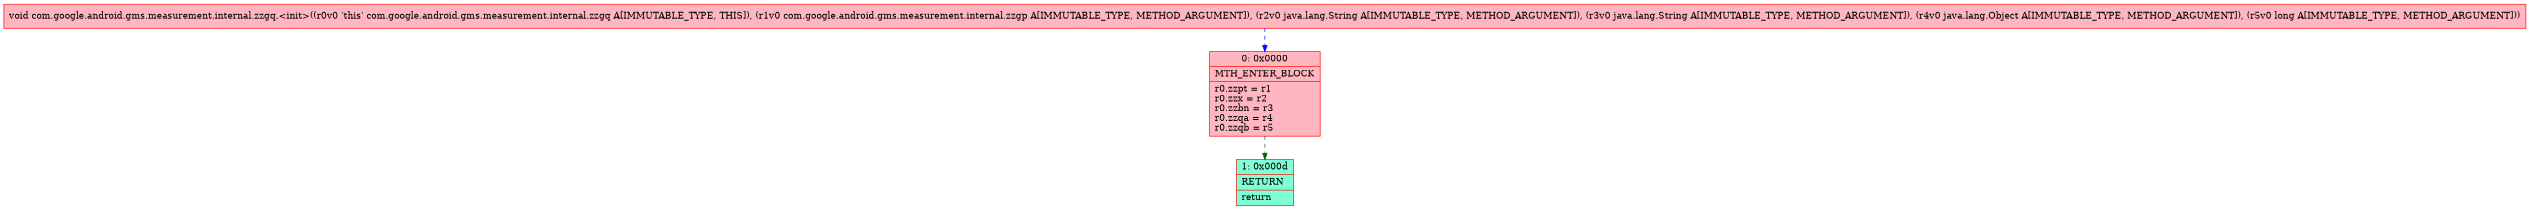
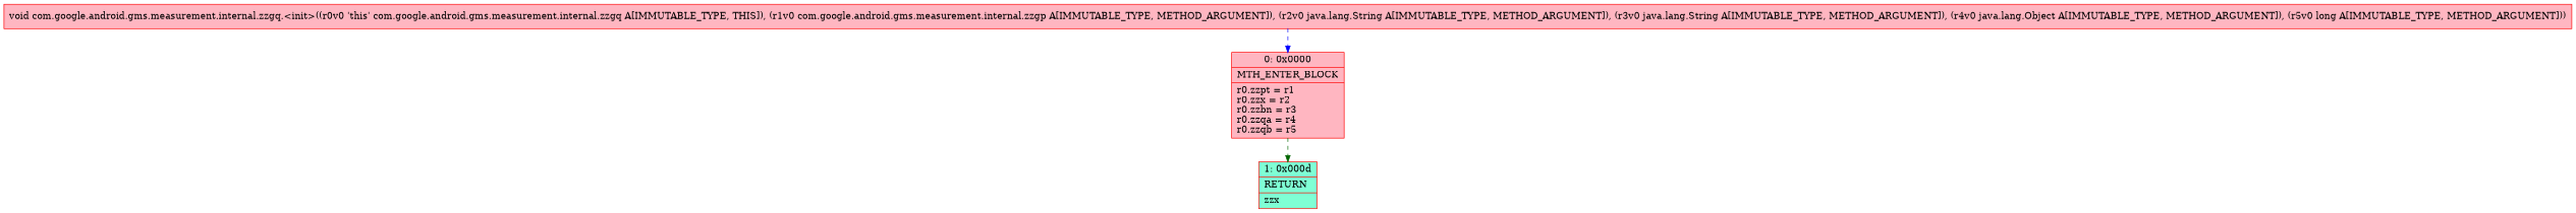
  digraph {
    node [shape=record style=filled fillcolor=lightpink color=red]
    edge [style=dashed]
    n1 [label="{0\:\ 0x0000|MTH_ENTER_BLOCK\l|r0.zzpt = r1\lr0.zzx = r2\lr0.zzbn = r3\lr0.zzqa = r4\lr0.zzqb = r5\l}"]
-   n2 [label="{1\:\ 0x000d|RETURN\l|return\l}" fillcolor=aquamarine]
+   n2 [label="{1\:\ 0x000d|RETURN\l|zzx\l}" fillcolor=aquamarine]
    n3 [label="{void com.google.android.gms.measurement.internal.zzgq.\<init\>((r0v0 'this' com.google.android.gms.measurement.internal.zzgq A[IMMUTABLE_TYPE, THIS]), (r1v0 com.google.android.gms.measurement.internal.zzgp A[IMMUTABLE_TYPE, METHOD_ARGUMENT]), (r2v0 java.lang.String A[IMMUTABLE_TYPE, METHOD_ARGUMENT]), (r3v0 java.lang.String A[IMMUTABLE_TYPE, METHOD_ARGUMENT]), (r4v0 java.lang.Object A[IMMUTABLE_TYPE, METHOD_ARGUMENT]), (r5v0 long A[IMMUTABLE_TYPE, METHOD_ARGUMENT])) }"]
    n1 -> n2 [color=darkgreen]
    n3 -> n1 [color=blue]
  }
